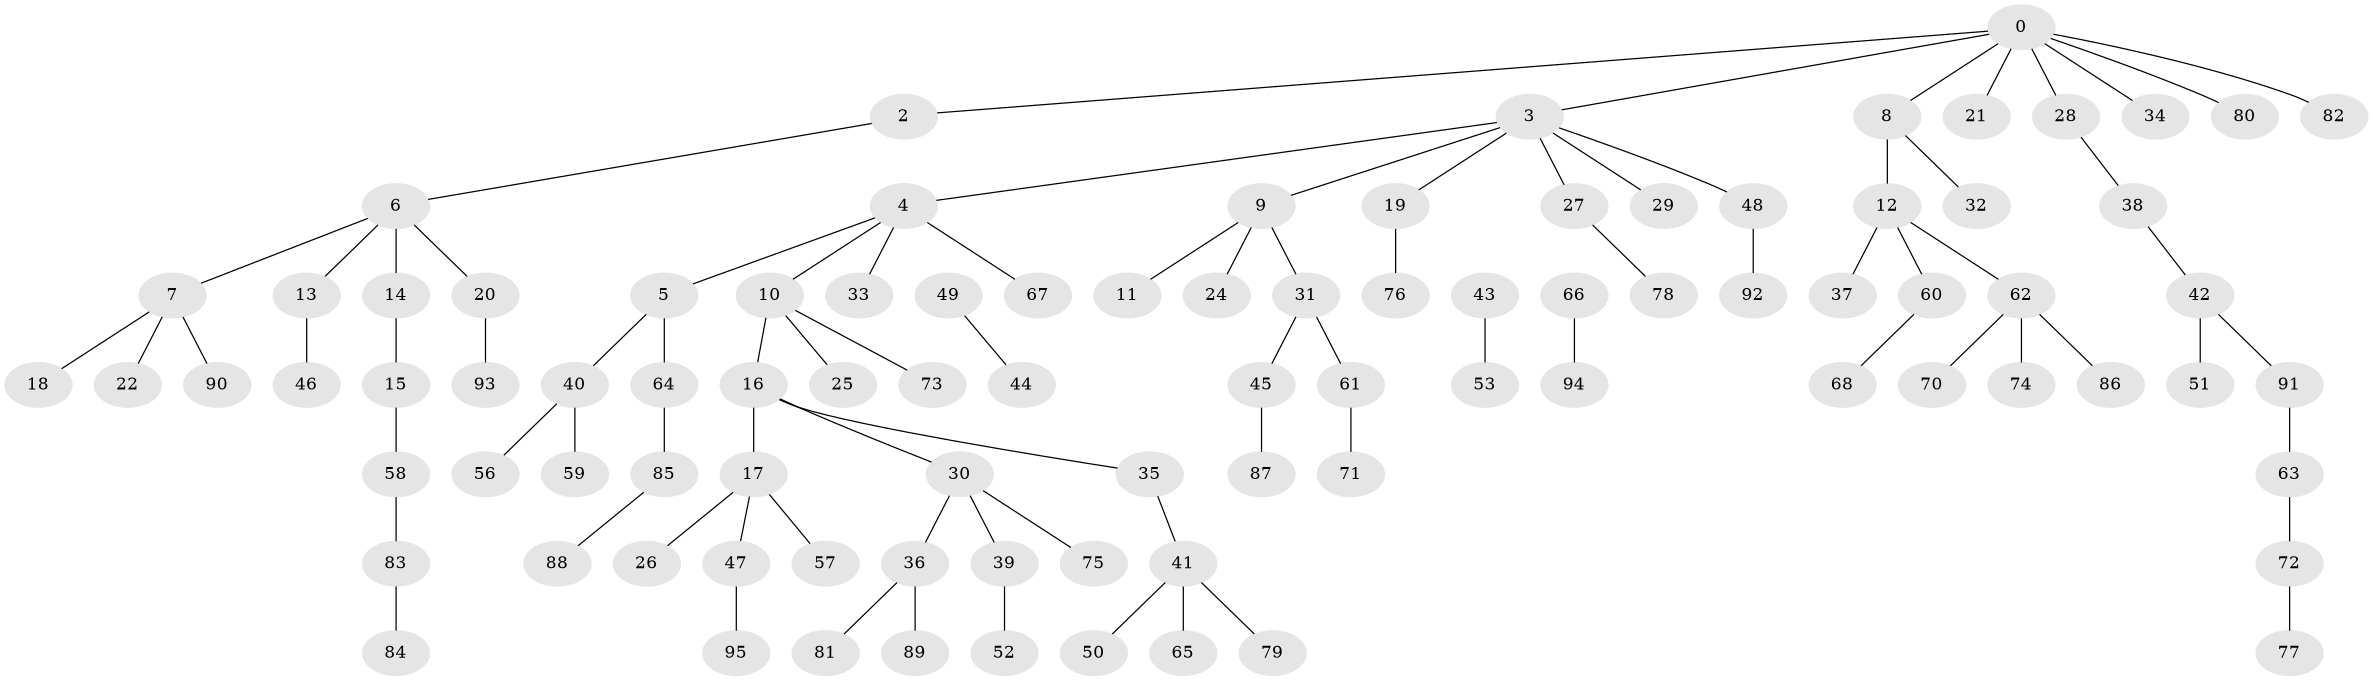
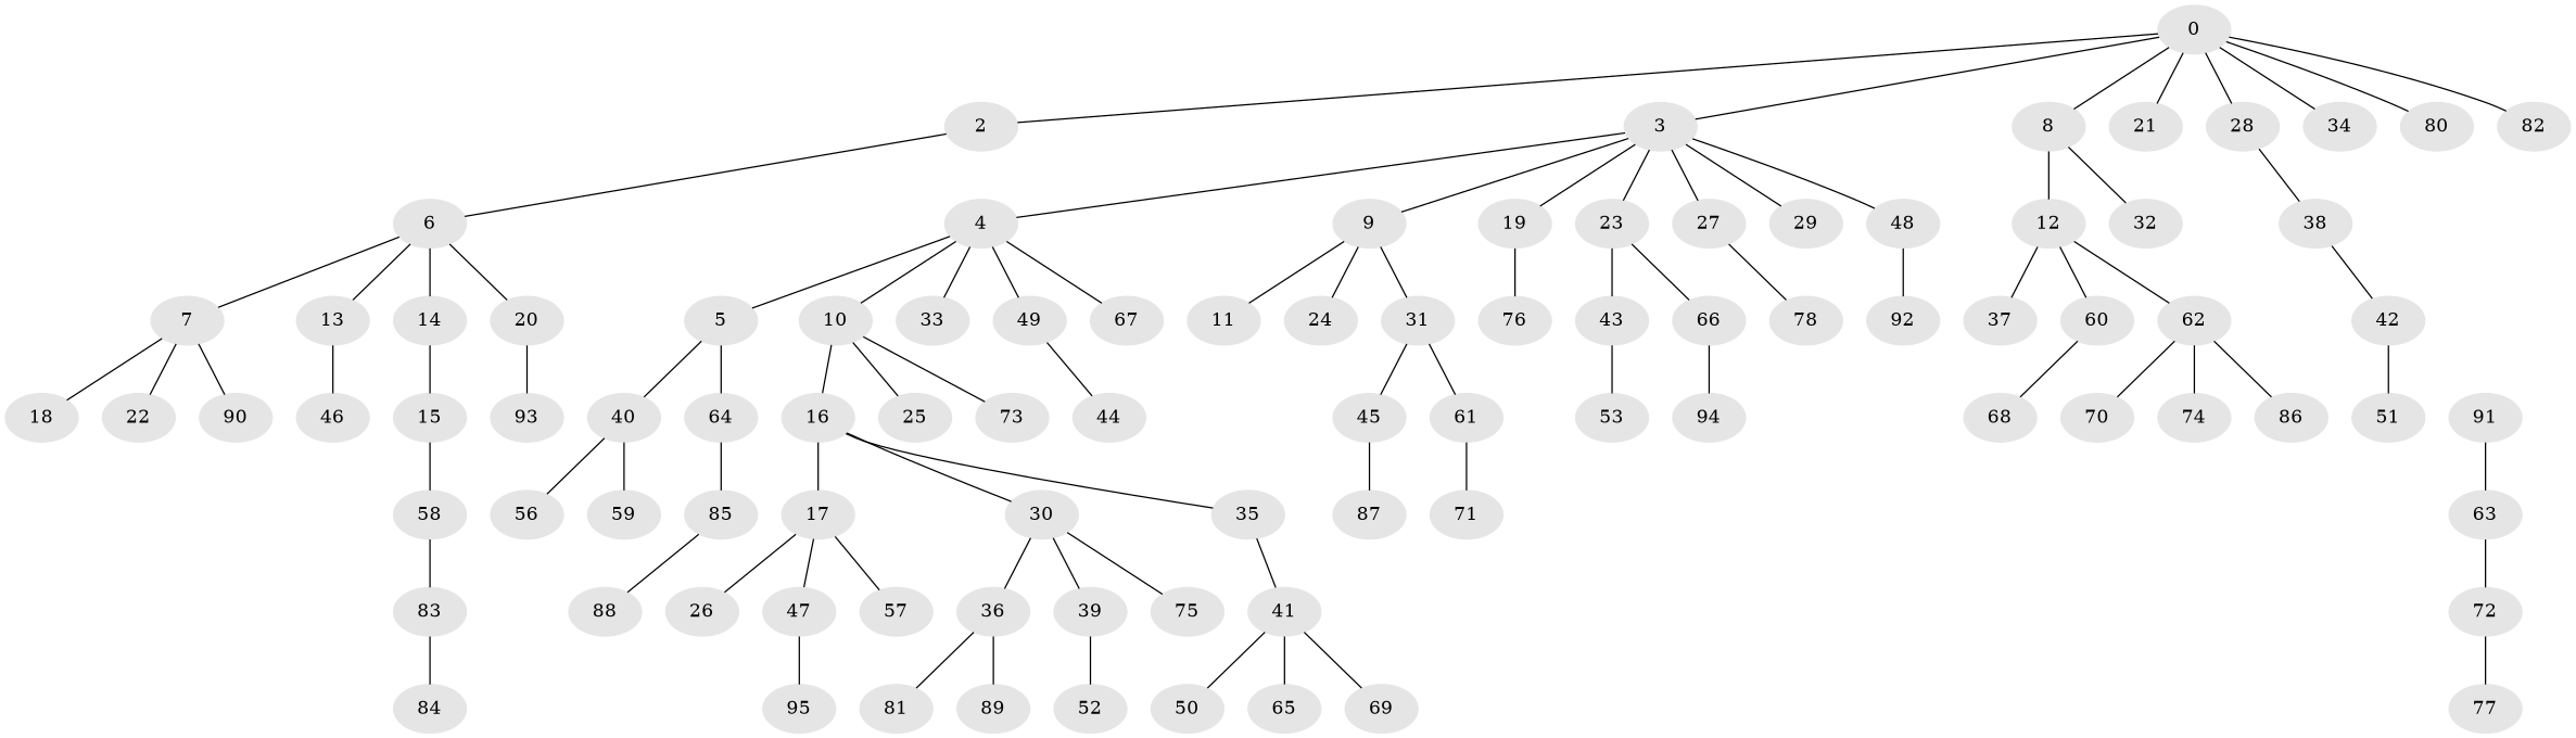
  graph {
    node [color=gray90 style=filled]
    n1 [label=0]
    2
    3
    8
    21
    28
    34
    80
    82
    6
    4
    9
    19
+   23
    27
    29
    48
    12
    32
    38
    7
    13
    14
    20
    5
    10
    33
    49
    67
    11
    24
    31
    76
    43
    66
    78
    92
    40
    64
    16
    25
    73
    44
    56
    59
    85
    18
    22
    90
    46
    15
    93
    37
    60
    62
    45
    61
    17
    30
    35
    68
    70
    74
    86
    58
    83
    26
    47
    57
    36
    39
    75
    41
    n74 [label=95]
    53
    94
    42
    81
    89
    52
    50
    65
-   69 [label=79]
+   69
    87
    71
    51
    91
    63
    72
    84
    77
    88
    n1 -- 2
    n1 -- 3
    n1 -- 8
    n1 -- 21
    n1 -- 28
    n1 -- 34
    n1 -- 80
    n1 -- 82
    2 -- 6
    3 -- 4
    3 -- 9
    3 -- 19
+   3 -- 23
    3 -- 27
    3 -- 29
    3 -- 48
    8 -- 12
    8 -- 32
    28 -- 38
    6 -- 7
    6 -- 13
    6 -- 14
    6 -- 20
    4 -- 5
    4 -- 10
    4 -- 33
+   4 -- 49
    4 -- 67
    9 -- 11
    9 -- 24
    9 -- 31
    19 -- 76
+   23 -- 43
+   23 -- 66
    27 -- 78
    48 -- 92
    12 -- 37
    12 -- 60
    12 -- 62
    38 -- 42
    7 -- 18
    7 -- 22
    7 -- 90
    13 -- 46
    14 -- 15
    20 -- 93
    5 -- 40
    5 -- 64
    10 -- 16
    10 -- 25
    10 -- 73
    49 -- 44
    31 -- 45
    31 -- 61
    43 -- 53
    66 -- 94
    40 -- 56
    40 -- 59
    64 -- 85
    16 -- 17
    16 -- 30
    16 -- 35
    85 -- 88
    15 -- 58
    60 -- 68
    62 -- 70
    62 -- 74
    62 -- 86
    45 -- 87
    61 -- 71
    17 -- 26
    17 -- 47
    17 -- 57
    30 -- 36
    30 -- 39
    30 -- 75
    35 -- 41
    58 -- 83
    83 -- 84
    47 -- n74
    36 -- 81
    36 -- 89
    39 -- 52
    41 -- 50
    41 -- 65
    41 -- 69
    42 -- 51
-   42 -- 91
    91 -- 63
    63 -- 72
    72 -- 77
  }
